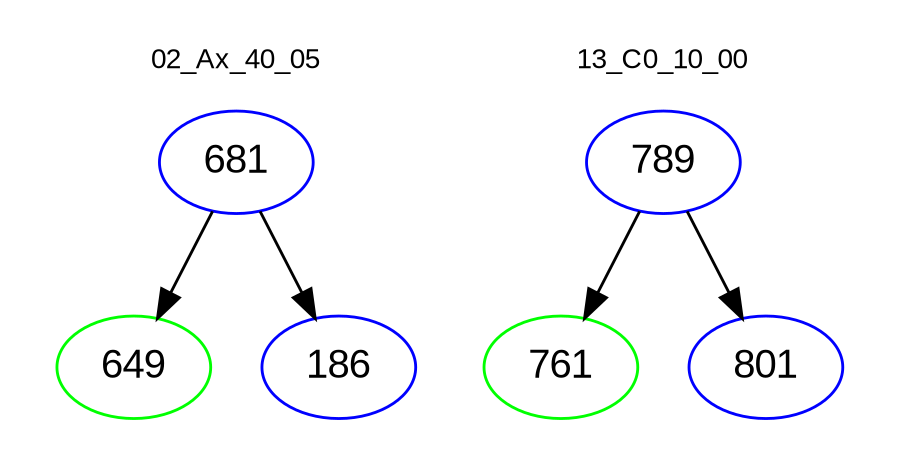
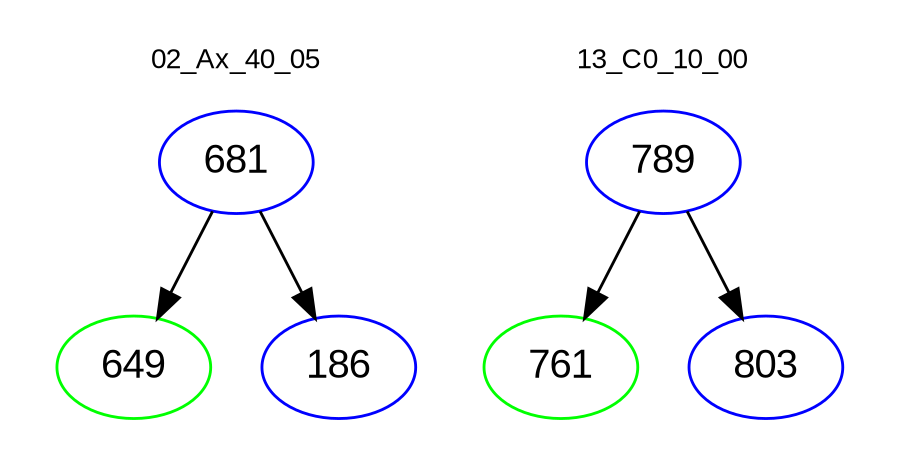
  digraph {
    fontname="Liberation Sans"
    node [color=blue fontname="Liberation Sans"]
    edge [color=black fontname="Liberation Sans"]
    n1 [label=681]
    n2 [color=green label=649]
    n3 [label=186]
    n4 [label=789]
    n5 [color=green label=761]
-   n6 [label=801]
+   n6 [label=803]
    subgraph cluster_1 {
      color=white
      fontsize=10
      label="02_Ax_40_05"
      n1
      n2
      n3
    }
    subgraph cluster_2 {
      color=white
      fontsize=10
      label="13_C0_10_00"
      n4
      n5
      n6
    }
    n1 -> n2
    n1 -> n3
    n4 -> n5
    n4 -> n6
  }
